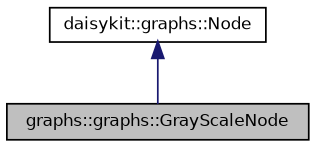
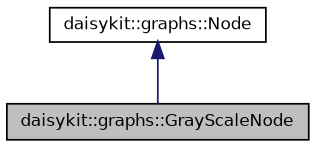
  digraph {
    node [color=black fontname=Helvetica fontsize=10 shape=record style=filled]
-   n1 [fillcolor=grey75 fontcolor=black height=0.2 label="graphs::graphs::GrayScaleNode" width=0.4]
+   n1 [fillcolor=grey75 fontcolor=black height=0.2 label="daisykit::graphs::GrayScaleNode" width=0.4]
    n2 [fillcolor=white height=0.2 label="daisykit::graphs::Node" width=0.4]
    n2 -> n1 [color=midnightblue dir=back fontname=Helvetica fontsize=10 labelfontname=Helvetica labelfontsize=10 style=solid]
  }
